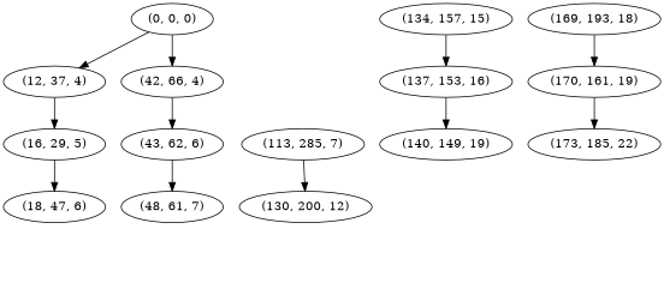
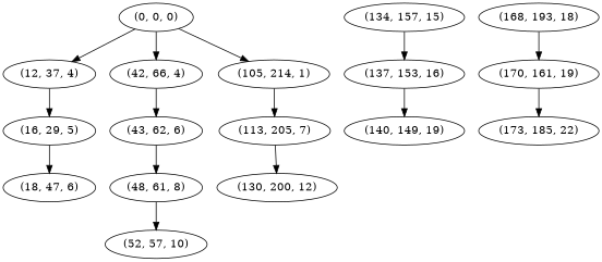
  digraph {
    n1 [label="(12, 37, 4)"]
    "(0, 0, 0)"
    n3 [label="(42, 66, 4)"]
+   "(105, 214, 1)"
    "(16, 29, 5)"
    "(43, 62, 6)"
-   "(113, 205, 7)" [label="(113, 285, 7)"]
+   "(113, 205, 7)"
    n8 [label="(18, 47, 6)"]
-   "(48, 61, 7)"
+   "(48, 61, 7)" [label="(48, 61, 8)"]
+   "(52, 57, 10)"
    "(130, 200, 12)"
    "(134, 157, 15)"
    "(137, 153, 16)"
    n14 [label="(170, 161, 19)"]
-   "(169, 193, 18)"
+   "(169, 193, 18)" [label="(168, 193, 18)"]
    "(140, 149, 19)"
    "(173, 185, 22)"
    n1 -> "(16, 29, 5)"
    "(0, 0, 0)" -> n1
    "(0, 0, 0)" -> n3
+   "(0, 0, 0)" -> "(105, 214, 1)"
    n3 -> "(43, 62, 6)"
+   "(105, 214, 1)" -> "(113, 205, 7)"
    "(16, 29, 5)" -> n8
    "(43, 62, 6)" -> "(48, 61, 7)"
    "(113, 205, 7)" -> "(130, 200, 12)"
+   "(48, 61, 7)" -> "(52, 57, 10)"
    "(134, 157, 15)" -> "(137, 153, 16)"
    "(137, 153, 16)" -> "(140, 149, 19)"
    n14 -> "(173, 185, 22)"
    "(169, 193, 18)" -> n14
  }
